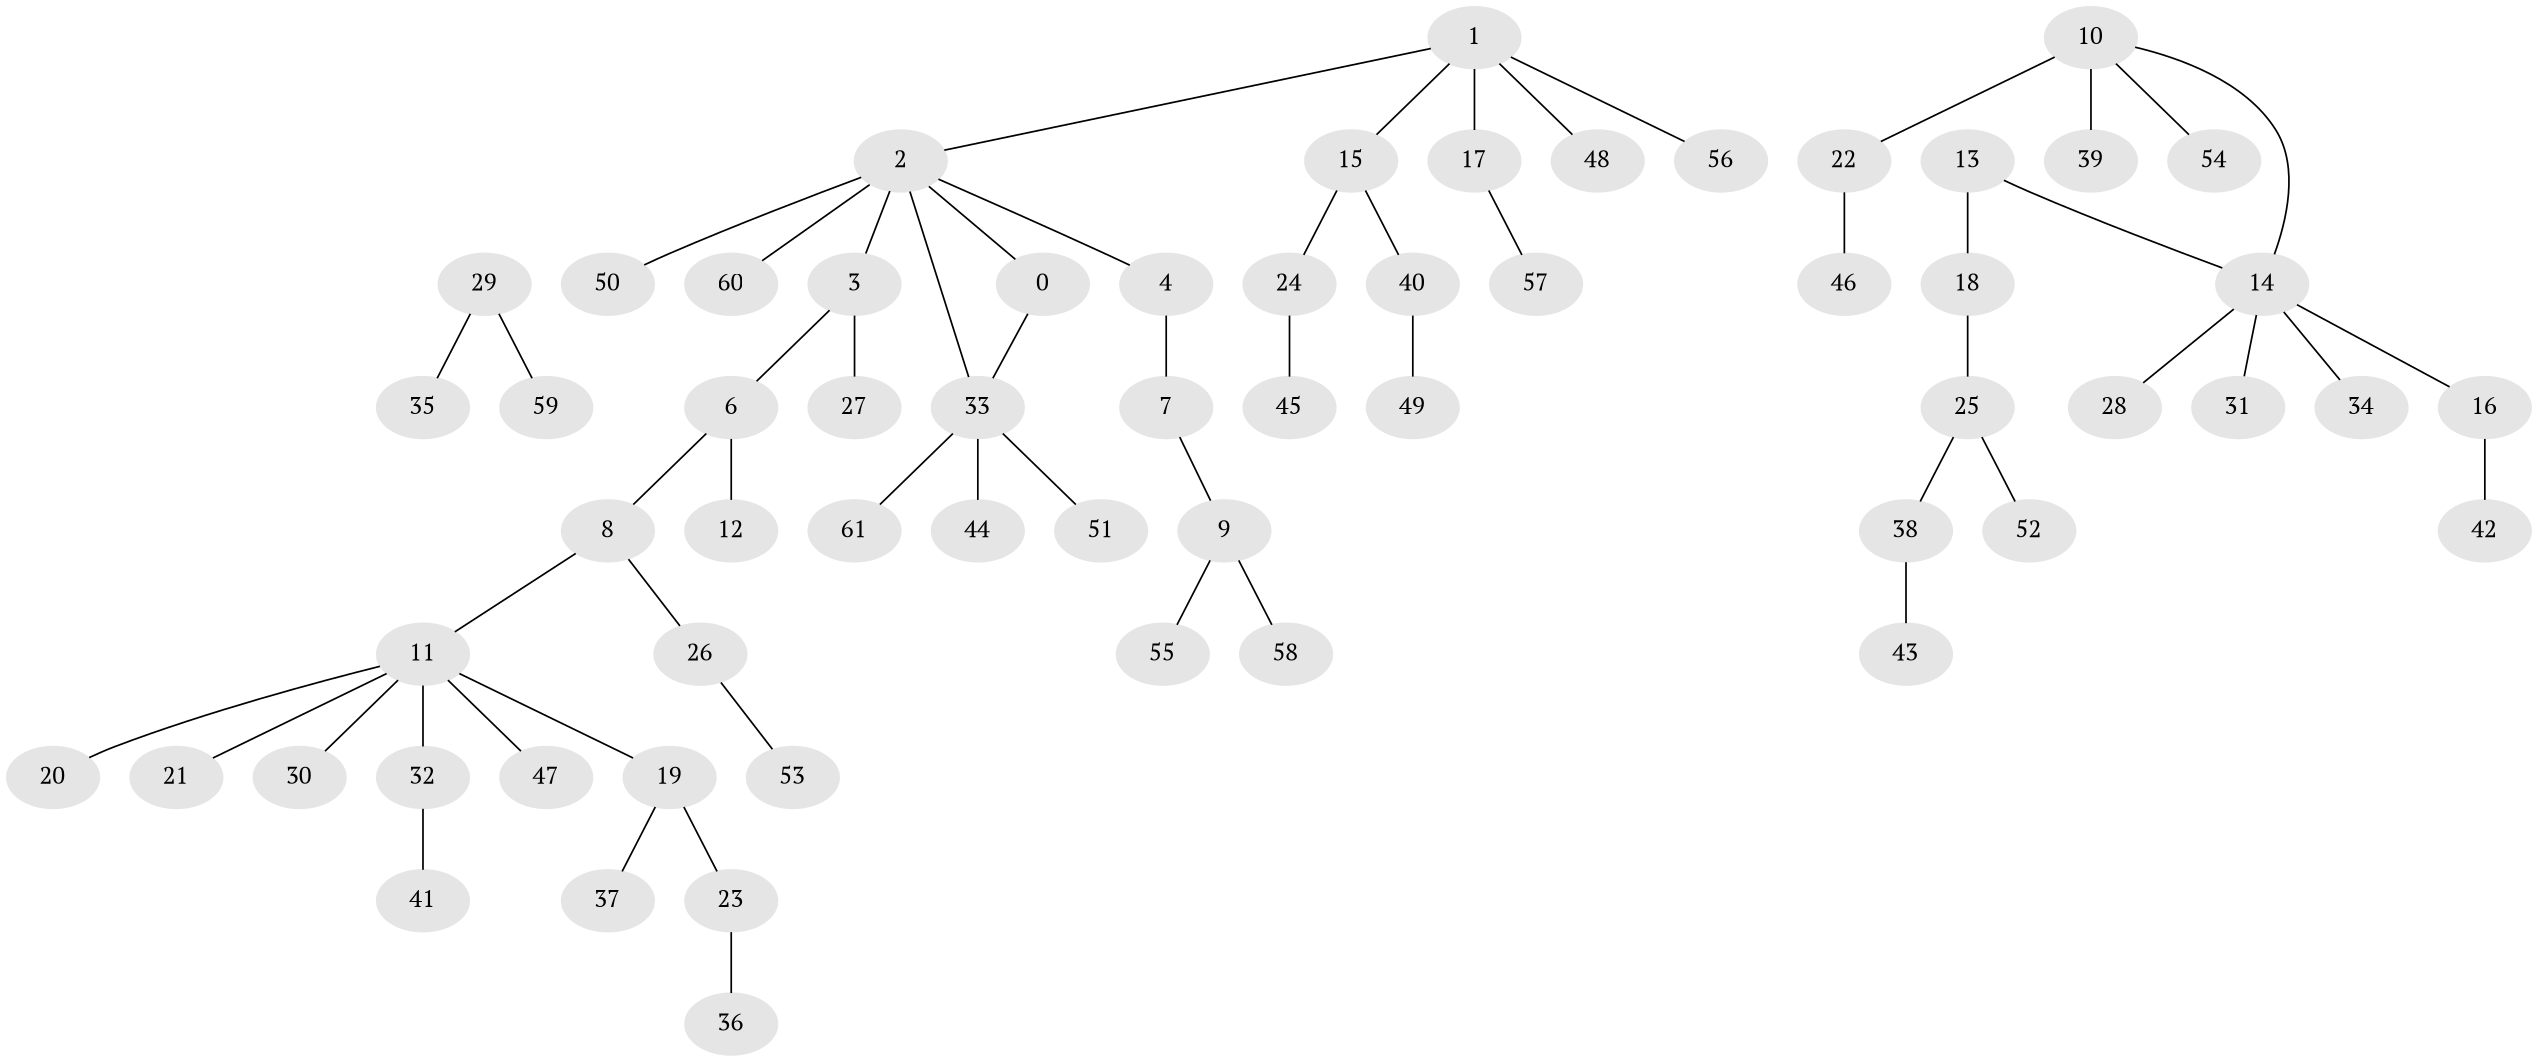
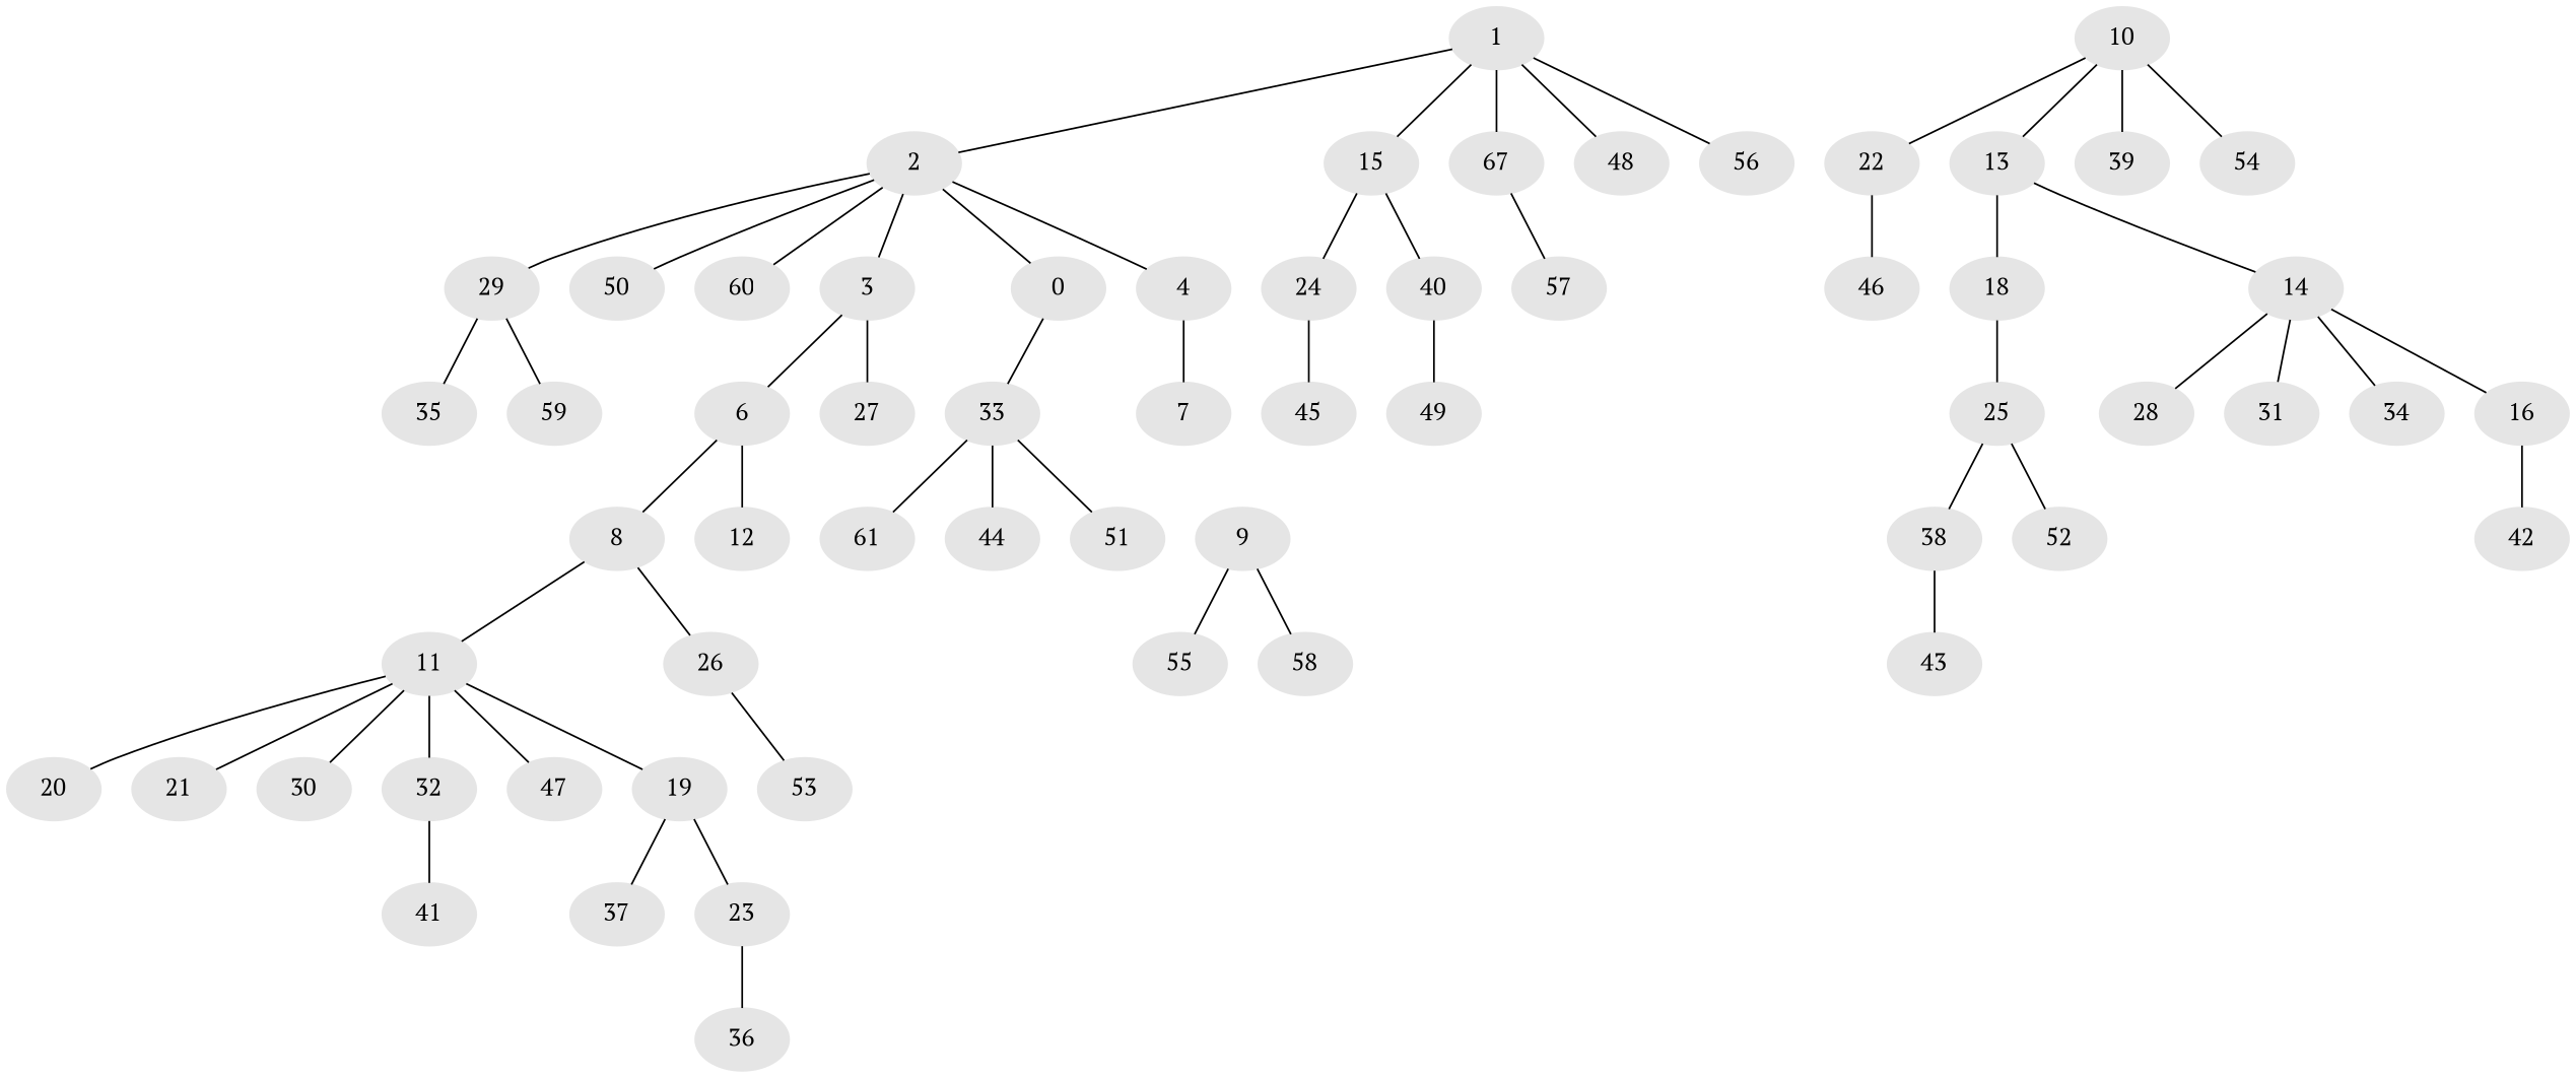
  graph {
    fontname="PT Serif"
    node [color=gray90 fontname="PT Serif" style=filled]
    edge [fontname="PT Serif"]
    1
    2
    15
-   17
+   17 [label=67]
    48
    56
    3
    4
    n9 [label=0]
    29
    50
    60
    24
    40
    57
    6
    27
    7
    33
    35
    59
    8
    12
    9
    10
    13
    22
    39
    54
    44
    51
    61
    11
    26
    55
    58
    19
    20
    21
    30
    32
    47
    53
    14
    18
    46
    23
    37
    41
    16
    28
    31
    34
    25
    42
    45
    49
    38
    52
    36
    43
    1 -- 2
    1 -- 15
    1 -- 17
    1 -- 48
    1 -- 56
    2 -- 3
    2 -- 4
    2 -- n9
-   2 -- 33
+   2 -- 29
    2 -- 50
    2 -- 60
    15 -- 24
    15 -- 40
    17 -- 57
    3 -- 6
    3 -- 27
    4 -- 7
    n9 -- 33
    29 -- 35
    29 -- 59
    24 -- 45
    40 -- 49
    6 -- 8
    6 -- 12
-   7 -- 9
    33 -- 44
    33 -- 51
    33 -- 61
    8 -- 11
    8 -- 26
    9 -- 55
    9 -- 58
-   10 -- 14
+   10 -- 13
    10 -- 22
    10 -- 39
    10 -- 54
    13 -- 14
    13 -- 18
    22 -- 46
    11 -- 19
    11 -- 20
    11 -- 21
    11 -- 30
    11 -- 32
    11 -- 47
    26 -- 53
    19 -- 23
    19 -- 37
    32 -- 41
    14 -- 16
    14 -- 28
    14 -- 31
    14 -- 34
    18 -- 25
    23 -- 36
    16 -- 42
    25 -- 38
    25 -- 52
    38 -- 43
  }
